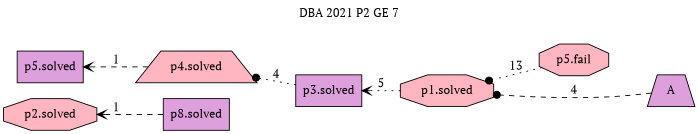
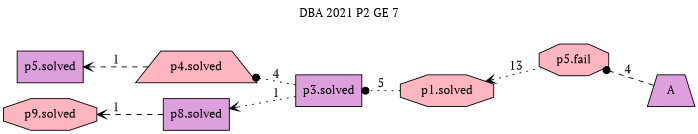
  digraph {
    fontname="PT Serif"
    label=" DBA 2021 P2 GE 7 "
    labelloc=tl
    rankdir=RL
    node [fillcolor=plum fontname="PT Serif" shape=octagon style=filled]
    edge [arrowhead=vee fontname="PT Serif" style=dotted]
    n1 [label=A shape=trapezium]
    n2 [fillcolor=lightpink label="p5.fail"]
    n3 [fillcolor=lightpink label="p1.solved"]
    n4 [label="p3.solved" shape=box]
    n5 [fillcolor=lightpink label="p4.solved" shape=trapezium]
    n6 [label="p8.solved" shape=box]
    n7 [label="p5.solved" shape=box]
-   n8 [fillcolor=lightpink label="p2.solved"]
-   n1 -> n3 [arrowhead=dot label=4 style=dashed]
-   n2 -> n3 [arrowhead=dot label=13]
-   n3 -> n4 [label=5]
+   n8 [fillcolor=lightpink label="p9.solved"]
+   n1 -> n2 [arrowhead=dot label=4 style=dashed]
+   n2 -> n3 [label=13]
+   n3 -> n4 [arrowhead=dot label=5]
    n4 -> n5 [arrowhead=dot label=4]
+   n4 -> n6 [label=1]
    n5 -> n7 [label=1 style=dashed]
    n6 -> n8 [label=1 style=dashed]
  }
